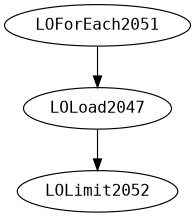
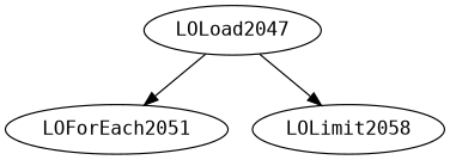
  digraph {
    fontname="DejaVu Sans Mono"
    node [fontname="DejaVu Sans Mono"]
    edge [fontname="DejaVu Sans Mono"]
    LOForEach2051 [hasflat=true]
    LOLoad2047
-   LOLimit2052 [limit=100]
-   LOForEach2051 -> LOLoad2047
+   LOLimit2052 [limit=100 label=LOLimit2058]
+   LOLoad2047 -> LOForEach2051
    LOLoad2047 -> LOLimit2052
  }
